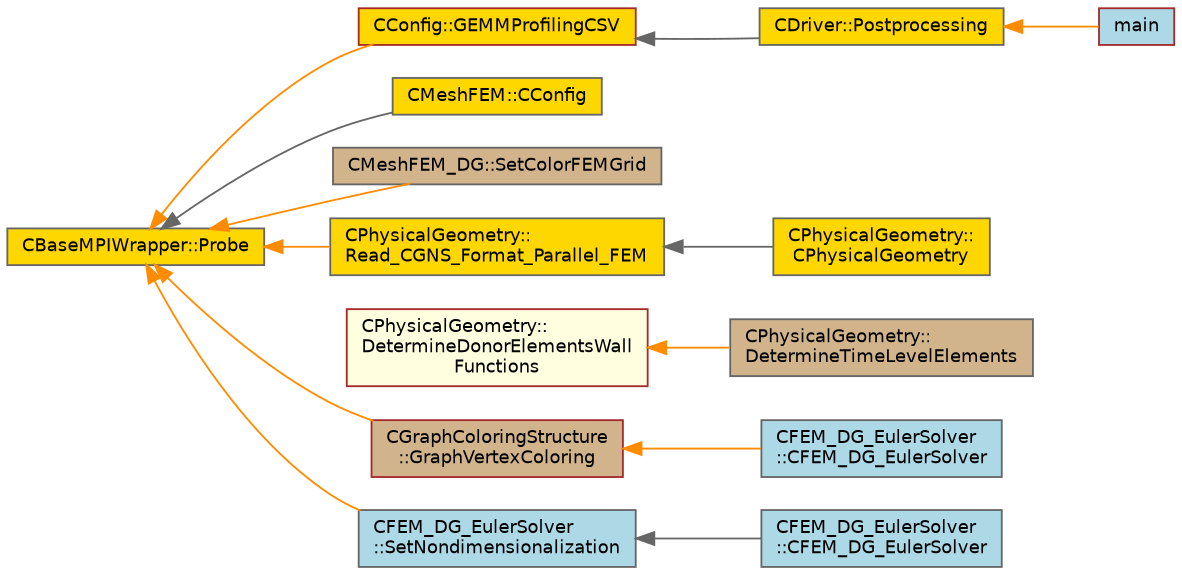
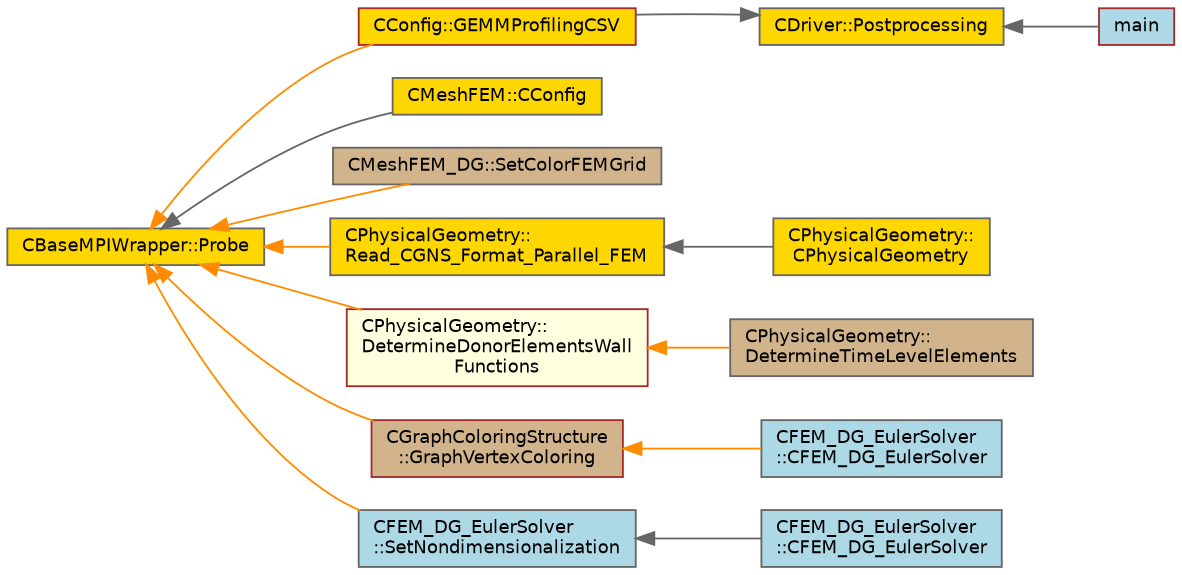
  digraph {
    rankdir=LR
    node [color=gray40 fillcolor=gold fontname=Helvetica fontsize=10 shape=record style=filled]
    edge [color=darkorange dir=back fontname=Helvetica fontsize=10 labelfontname=Helvetica labelfontsize=10 style=solid]
    n1 [fontcolor=black height=0.2 label="CBaseMPIWrapper::Probe" width=0.4]
    n2 [color=brown height=0.2 label="CConfig::GEMMProfilingCSV" width=0.4]
    n3 [height=0.2 label="CMeshFEM::CConfig" width=0.4]
    n4 [fillcolor=tan height=0.2 label="CMeshFEM_DG::SetColorFEMGrid" width=0.4]
    n5 [height=0.2 label="CPhysicalGeometry::\lRead_CGNS_Format_Parallel_FEM" width=0.4]
    n6 [color=brown fillcolor=lightyellow height=0.2 label="CPhysicalGeometry::\lDetermineDonorElementsWall\lFunctions" width=0.4]
    n7 [color=brown fillcolor=tan height=0.2 label="CGraphColoringStructure\l::GraphVertexColoring" width=0.4]
    n8 [fillcolor=lightblue height=0.2 label="CFEM_DG_EulerSolver\l::SetNondimensionalization" width=0.4]
    n9 [height=0.2 label="CDriver::Postprocessing" width=0.4]
    n10 [height=0.2 label="CPhysicalGeometry::\lCPhysicalGeometry" width=0.4]
    n11 [fillcolor=tan height=0.2 label="CPhysicalGeometry::\lDetermineTimeLevelElements" width=0.4]
    n12 [fillcolor=lightblue height=0.2 label="CFEM_DG_EulerSolver\l::CFEM_DG_EulerSolver" width=0.4]
    n13 [fillcolor=lightblue height=0.2 label="CFEM_DG_EulerSolver\l::CFEM_DG_EulerSolver" width=0.4]
    n14 [color=brown fillcolor=lightblue height=0.2 label=main width=0.4]
    n1 -> n2
    n1 -> n3 [color=gray40]
    n1 -> n4
    n1 -> n5
+   n1 -> n6
    n1 -> n7
    n1 -> n8
-   n2 -> n9 [color=gray40]
+   n9 -> n2 [color=gray40]
    n5 -> n10 [color=gray40]
    n6 -> n11
    n7 -> n12
    n8 -> n13 [color=gray40]
-   n9 -> n14
+   n9 -> n14 [color=gray40]
  }
